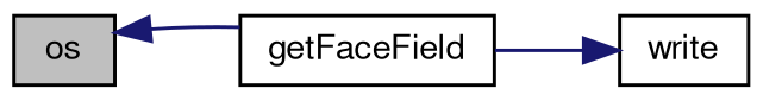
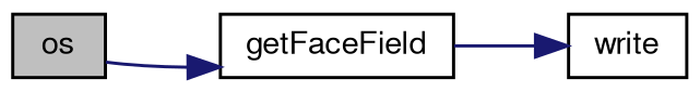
  digraph {
    rankdir=LR
    node [color=black fontname=FreeSans fontsize=10 shape=record]
    edge [color=midnightblue fontname=FreeSans fontsize=10 labelfontname=FreeSans labelfontsize=10 style=solid]
    n1 [fillcolor=grey75 fontcolor=black height=0.2 label=os style=filled width=0.4]
    n2 [height=0.2 label=getFaceField width=0.4]
    n3 [height=0.2 label=write width=0.4]
-   n2 -> n1
+   n1 -> n2
    n2 -> n3
  }
